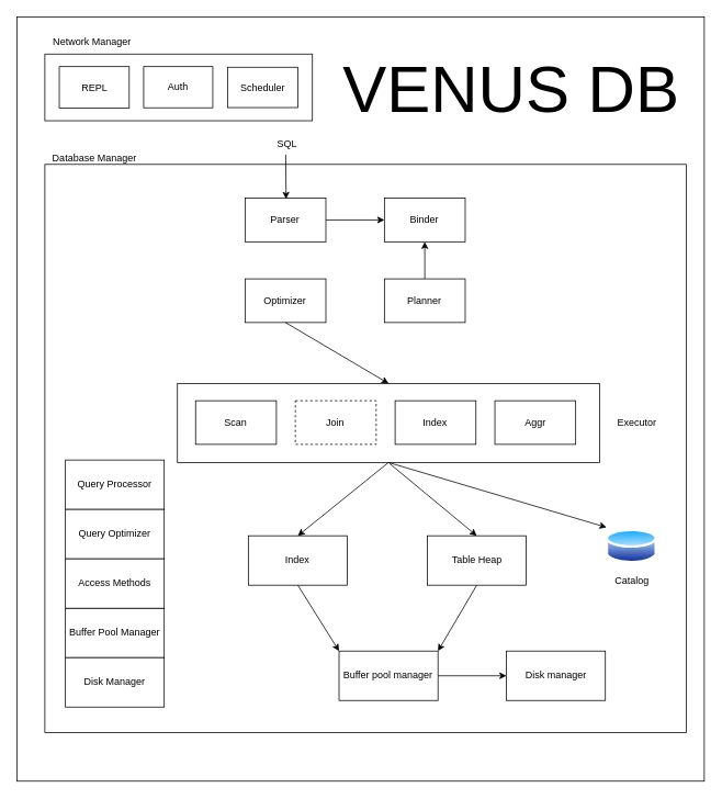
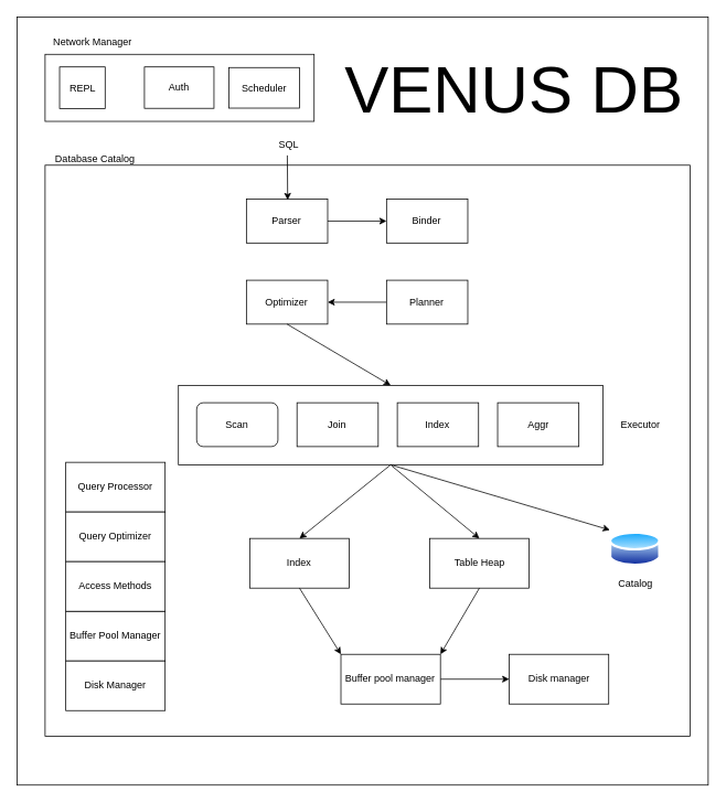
  <mxCell id="0" />
  <mxCell id="1" parent="0" />
  <mxCell id="2" value="" style="rounded=0;whiteSpace=wrap;html=1;" vertex="1" parent="1"><mxGeometry x="20" y="20" width="835" height="928" as="geometry" /></mxCell>
  <mxCell id="3" value="" style="rounded=0;whiteSpace=wrap;html=1;labelBackgroundColor=none;" vertex="1" parent="1"><mxGeometry x="54" y="199" width="779" height="690" as="geometry" /></mxCell>
  <mxCell id="4" value="" style="group;labelBackgroundColor=none;" vertex="1" connectable="0" parent="1"><mxGeometry x="79" y="558" width="120" height="300" as="geometry" /></mxCell>
  <mxCell id="5" value="Query Processor" style="rounded=0;whiteSpace=wrap;html=1;labelBackgroundColor=none;" vertex="1" parent="4"><mxGeometry width="120" height="60" as="geometry" /></mxCell>
  <mxCell id="6" value="Buffer Pool Manager" style="rounded=0;whiteSpace=wrap;html=1;labelBackgroundColor=none;" vertex="1" parent="4"><mxGeometry y="180" width="120" height="60" as="geometry" /></mxCell>
  <mxCell id="7" value="Query Optimizer" style="rounded=0;whiteSpace=wrap;html=1;labelBackgroundColor=none;" vertex="1" parent="4"><mxGeometry y="60" width="120" height="60" as="geometry" /></mxCell>
  <mxCell id="8" value="Disk Manager" style="rounded=0;whiteSpace=wrap;html=1;labelBackgroundColor=none;" vertex="1" parent="4"><mxGeometry y="240" width="120" height="60" as="geometry" /></mxCell>
  <mxCell id="9" value="Access Methods" style="rounded=0;whiteSpace=wrap;html=1;labelBackgroundColor=none;" vertex="1" parent="4"><mxGeometry y="120" width="120" height="60" as="geometry" /></mxCell>
  <mxCell id="10" value="" style="rounded=0;whiteSpace=wrap;html=1;labelBackgroundColor=none;" vertex="1" parent="1"><mxGeometry x="54" y="65" width="325" height="81" as="geometry" /></mxCell>
  <mxCell id="11" value="Network Manager" style="text;html=1;align=center;verticalAlign=middle;resizable=0;points=[];autosize=1;strokeColor=none;fillColor=none;labelBackgroundColor=none;" vertex="1" parent="1"><mxGeometry x="54" y="37" width="113" height="26" as="geometry" /></mxCell>
- <mxCell id="12" value="REPL" style="rounded=0;whiteSpace=wrap;html=1;labelBackgroundColor=none;" vertex="1" parent="1"><mxGeometry x="71.5" y="80.25" width="85" height="50.5" as="geometry" /></mxCell>
+ <mxCell id="12" value="REPL" style="rounded=0;whiteSpace=wrap;html=1;labelBackgroundColor=none;" vertex="1" parent="1"><mxGeometry x="71.5" y="80.25" width="55" height="50.5" as="geometry" /></mxCell>
  <mxCell id="13" value="Auth" style="rounded=0;whiteSpace=wrap;html=1;labelBackgroundColor=none;" vertex="1" parent="1"><mxGeometry x="174" y="80.25" width="84" height="50" as="geometry" /></mxCell>
  <mxCell id="14" value="Scheduler" style="rounded=0;whiteSpace=wrap;html=1;labelBackgroundColor=none;" vertex="1" parent="1"><mxGeometry x="276" y="81" width="85.5" height="49" as="geometry" /></mxCell>
  <mxCell id="15" value="VENUS DB" style="text;html=1;align=center;verticalAlign=middle;resizable=0;points=[];autosize=1;strokeColor=none;fillColor=none;strokeWidth=2;fontSize=80;labelBackgroundColor=none;" vertex="1" parent="1"><mxGeometry x="406" y="54" width="427" height="108" as="geometry" /></mxCell>
- <mxCell id="16" value="Database Manager" style="text;html=1;align=center;verticalAlign=middle;resizable=0;points=[];autosize=1;strokeColor=none;fillColor=none;labelBackgroundColor=none;" vertex="1" parent="1"><mxGeometry x="54" y="179" width="120" height="26" as="geometry" /></mxCell>
+ <mxCell id="16" value="Database Catalog" style="text;html=1;align=center;verticalAlign=middle;resizable=0;points=[];autosize=1;strokeColor=none;fillColor=none;labelBackgroundColor=none;" vertex="1" parent="1"><mxGeometry x="54" y="179" width="120" height="26" as="geometry" /></mxCell>
  <mxCell id="17" value="SQL" style="text;html=1;align=center;verticalAlign=middle;resizable=0;points=[];autosize=1;strokeColor=none;fillColor=none;labelBackgroundColor=none;" vertex="1" parent="1"><mxGeometry x="327" y="162" width="42" height="26" as="geometry" /></mxCell>
  <mxCell id="18" value="Index" style="rounded=0;whiteSpace=wrap;html=1;labelBackgroundColor=none;" vertex="1" parent="1"><mxGeometry x="301.182" y="650" width="120.185" height="60" as="geometry" /></mxCell>
  <mxCell id="19" value="Table Heap" style="rounded=0;whiteSpace=wrap;html=1;labelBackgroundColor=none;" vertex="1" parent="1"><mxGeometry x="518.516" y="650" width="120.185" height="60" as="geometry" /></mxCell>
  <mxCell id="20" value="" style="edgeStyle=orthogonalEdgeStyle;rounded=0;orthogonalLoop=1;jettySize=auto;html=1;entryX=0;entryY=0.5;entryDx=0;entryDy=0;labelBackgroundColor=none;fontColor=default;" edge="1" parent="1" source="21" target="22"><mxGeometry relative="1" as="geometry"><mxPoint x="652.723" y="837" as="targetPoint" /></mxGeometry></mxCell>
  <mxCell id="21" value="Buffer pool manager" style="rounded=0;whiteSpace=wrap;html=1;labelBackgroundColor=none;" vertex="1" parent="1"><mxGeometry x="411.351" y="790" width="120.185" height="60" as="geometry" /></mxCell>
  <mxCell id="22" value="Disk manager" style="rounded=0;whiteSpace=wrap;html=1;labelBackgroundColor=none;" vertex="1" parent="1"><mxGeometry x="614.664" y="790" width="120.185" height="60" as="geometry" /></mxCell>
  <mxCell id="23" value="" style="group;labelBackgroundColor=none;" vertex="1" connectable="0" parent="1"><mxGeometry x="215.049" y="465" width="512.789" height="96" as="geometry" /></mxCell>
  <mxCell id="24" value="" style="rounded=0;whiteSpace=wrap;html=1;labelBackgroundColor=none;" vertex="1" parent="23"><mxGeometry width="512.789" height="96" as="geometry" /></mxCell>
  <mxCell id="25" value="Aggr" style="rounded=0;whiteSpace=wrap;html=1;labelBackgroundColor=none;" vertex="1" parent="23"><mxGeometry x="385.593" y="21" width="98.151" height="53" as="geometry" /></mxCell>
  <mxCell id="26" value="Index" style="rounded=0;whiteSpace=wrap;html=1;labelBackgroundColor=none;" vertex="1" parent="23"><mxGeometry x="264.407" y="21" width="98.151" height="53" as="geometry" /></mxCell>
- <mxCell id="27" value="Join" style="rounded=0;whiteSpace=wrap;html=1;labelBackgroundColor=none;dashed=1;" vertex="1" parent="23"><mxGeometry x="143.22" y="21" width="98.151" height="53" as="geometry" /></mxCell>
- <mxCell id="28" value="Scan" style="rounded=0;whiteSpace=wrap;html=1;labelBackgroundColor=none;" vertex="1" parent="23"><mxGeometry x="22.034" y="21" width="98.151" height="53" as="geometry" /></mxCell>
+ <mxCell id="27" value="Join" style="rounded=0;whiteSpace=wrap;html=1;labelBackgroundColor=none;" vertex="1" parent="23"><mxGeometry x="143.22" y="21" width="98.151" height="53" as="geometry" /></mxCell>
+ <mxCell id="28" value="Scan" style="whiteSpace=wrap;html=1;labelBackgroundColor=none;rounded=1;" vertex="1" parent="23"><mxGeometry x="22.034" y="21" width="98.151" height="53" as="geometry" /></mxCell>
  <mxCell id="29" value="" style="group;labelBackgroundColor=none;" vertex="1" connectable="0" parent="1"><mxGeometry x="297.176" y="240" width="267.411" height="151" as="geometry" /></mxCell>
  <mxCell id="30" style="edgeStyle=orthogonalEdgeStyle;rounded=0;orthogonalLoop=1;jettySize=auto;html=1;exitX=1;exitY=0.5;exitDx=0;exitDy=0;entryX=0;entryY=0.5;entryDx=0;entryDy=0;labelBackgroundColor=none;fontColor=default;" edge="1" parent="29" source="31" target="34"><mxGeometry relative="1" as="geometry" /></mxCell>
  <mxCell id="31" value="Parser" style="rounded=0;whiteSpace=wrap;html=1;labelBackgroundColor=none;" vertex="1" parent="29"><mxGeometry width="98.151" height="53" as="geometry" /></mxCell>
- <mxCell id="32" value="" style="edgeStyle=orthogonalEdgeStyle;rounded=0;orthogonalLoop=1;jettySize=auto;html=1;labelBackgroundColor=none;fontColor=default;" edge="1" parent="29" source="33" target="34"><mxGeometry relative="1" as="geometry" /></mxCell>
+ <mxCell id="32" value="" style="edgeStyle=orthogonalEdgeStyle;rounded=0;orthogonalLoop=1;jettySize=auto;html=1;labelBackgroundColor=none;fontColor=default;" edge="1" parent="29" source="33" target="35"><mxGeometry relative="1" as="geometry" /></mxCell>
  <mxCell id="33" value="Planner" style="rounded=0;whiteSpace=wrap;html=1;labelBackgroundColor=none;" vertex="1" parent="29"><mxGeometry x="169.26" y="98" width="98.151" height="53" as="geometry" /></mxCell>
  <mxCell id="34" value="Binder" style="rounded=0;whiteSpace=wrap;html=1;labelBackgroundColor=none;" vertex="1" parent="29"><mxGeometry x="169.26" width="98.151" height="53" as="geometry" /></mxCell>
  <mxCell id="35" value="Optimizer" style="rounded=0;whiteSpace=wrap;html=1;labelBackgroundColor=none;" vertex="1" parent="29"><mxGeometry y="98" width="98.151" height="53" as="geometry" /></mxCell>
  <mxCell id="36" value="" style="endArrow=classic;html=1;rounded=0;exitX=0.5;exitY=1;exitDx=0;exitDy=0;entryX=0.5;entryY=0;entryDx=0;entryDy=0;labelBackgroundColor=none;fontColor=default;" edge="1" parent="1" source="35" target="24"><mxGeometry width="50" height="50" relative="1" as="geometry"><mxPoint x="462.43" y="449" as="sourcePoint" /><mxPoint x="512.507" y="399" as="targetPoint" /></mxGeometry></mxCell>
  <mxCell id="37" value="Executor" style="text;html=1;align=center;verticalAlign=middle;resizable=0;points=[];autosize=1;strokeColor=none;fillColor=none;labelBackgroundColor=none;" vertex="1" parent="1"><mxGeometry x="740.357" y="500" width="65" height="26" as="geometry" /></mxCell>
  <mxCell id="38" value="" style="endArrow=classic;html=1;rounded=0;exitX=0.5;exitY=1;exitDx=0;exitDy=0;entryX=1;entryY=0;entryDx=0;entryDy=0;labelBackgroundColor=none;fontColor=default;" edge="1" parent="1" source="19" target="21"><mxGeometry width="50" height="50" relative="1" as="geometry"><mxPoint x="371.29" y="577" as="sourcePoint" /><mxPoint x="490.473" y="807" as="targetPoint" /></mxGeometry></mxCell>
  <mxCell id="39" value="" style="endArrow=classic;html=1;rounded=0;exitX=0.5;exitY=1;exitDx=0;exitDy=0;entryX=0;entryY=0;entryDx=0;entryDy=0;labelBackgroundColor=none;fontColor=default;" edge="1" parent="1" source="18" target="21"><mxGeometry width="50" height="50" relative="1" as="geometry"><mxPoint x="371.29" y="577" as="sourcePoint" /><mxPoint x="421.367" y="527" as="targetPoint" /></mxGeometry></mxCell>
  <mxCell id="40" value="" style="endArrow=classic;html=1;rounded=0;entryX=0.5;entryY=0;entryDx=0;entryDy=0;labelBackgroundColor=none;fontColor=default;" edge="1" parent="1" target="19"><mxGeometry width="50" height="50" relative="1" as="geometry"><mxPoint x="472.445" y="562" as="sourcePoint" /><mxPoint x="610.658" y="648" as="targetPoint" /></mxGeometry></mxCell>
  <mxCell id="41" value="" style="endArrow=classic;html=1;rounded=0;exitX=0.5;exitY=1;exitDx=0;exitDy=0;entryX=0.5;entryY=0;entryDx=0;entryDy=0;labelBackgroundColor=none;fontColor=default;" edge="1" parent="1" source="24" target="18"><mxGeometry width="50" height="50" relative="1" as="geometry"><mxPoint x="371.29" y="577" as="sourcePoint" /><mxPoint x="421.367" y="527" as="targetPoint" /></mxGeometry></mxCell>
  <mxCell id="42" value="" style="group;labelBackgroundColor=none;" vertex="1" connectable="0" parent="1"><mxGeometry x="735.851" y="640" width="62.096" height="78" as="geometry" /></mxCell>
  <mxCell id="43" value="" style="image;aspect=fixed;perimeter=ellipsePerimeter;html=1;align=center;shadow=0;dashed=0;spacingTop=3;image=img/lib/active_directory/database.svg;labelBackgroundColor=none;" vertex="1" parent="42"><mxGeometry width="62" height="45.88" as="geometry" /></mxCell>
  <mxCell id="44" value="Catalog" style="text;html=1;align=center;verticalAlign=middle;resizable=0;points=[];autosize=1;strokeColor=none;fillColor=none;labelBackgroundColor=none;" vertex="1" parent="42"><mxGeometry x="1.502" y="52" width="59" height="26" as="geometry" /></mxCell>
  <mxCell id="45" value="" style="endArrow=classic;html=1;rounded=0;exitX=0.5;exitY=1;exitDx=0;exitDy=0;entryX=0.006;entryY=-0.004;entryDx=0;entryDy=0;entryPerimeter=0;labelBackgroundColor=none;fontColor=default;" edge="1" parent="1" source="24" target="43"><mxGeometry width="50" height="50" relative="1" as="geometry"><mxPoint x="474.448" y="585" as="sourcePoint" /><mxPoint x="531.536" y="528" as="targetPoint" /></mxGeometry></mxCell>
  <mxCell id="46" value="" style="endArrow=classic;html=1;rounded=0;exitX=0.467;exitY=0.967;exitDx=0;exitDy=0;exitPerimeter=0;labelBackgroundColor=none;fontColor=default;" edge="1" parent="1" source="17"><mxGeometry width="50" height="50" relative="1" as="geometry"><mxPoint x="347" y="167" as="sourcePoint" /><mxPoint x="347" y="241" as="targetPoint" /></mxGeometry></mxCell>
